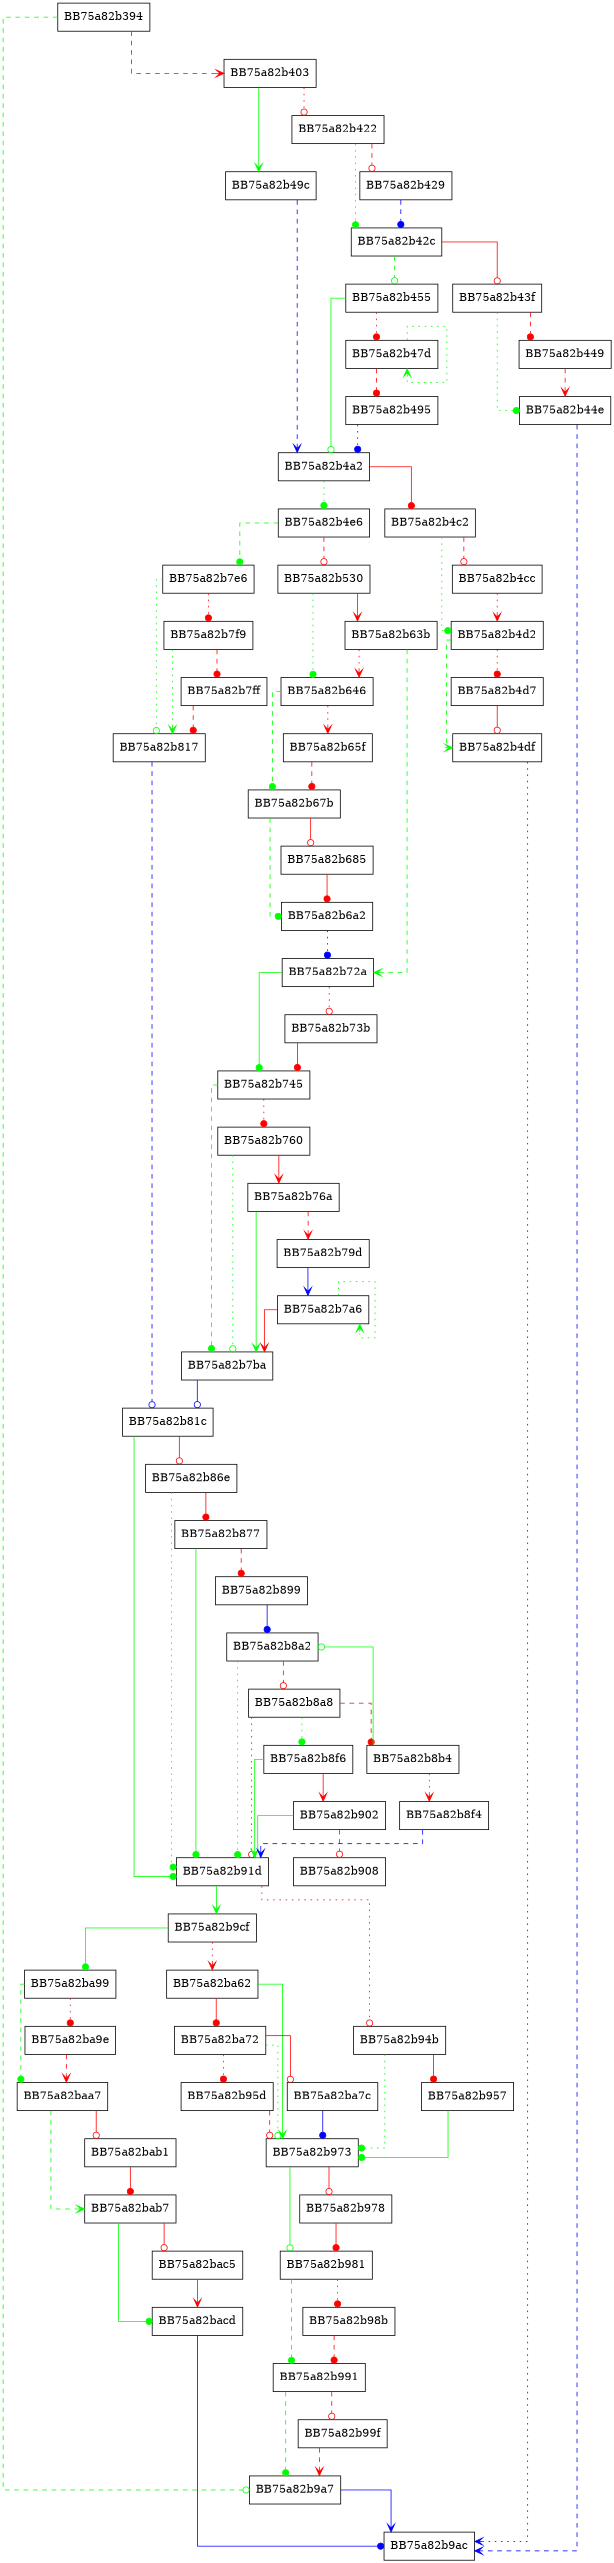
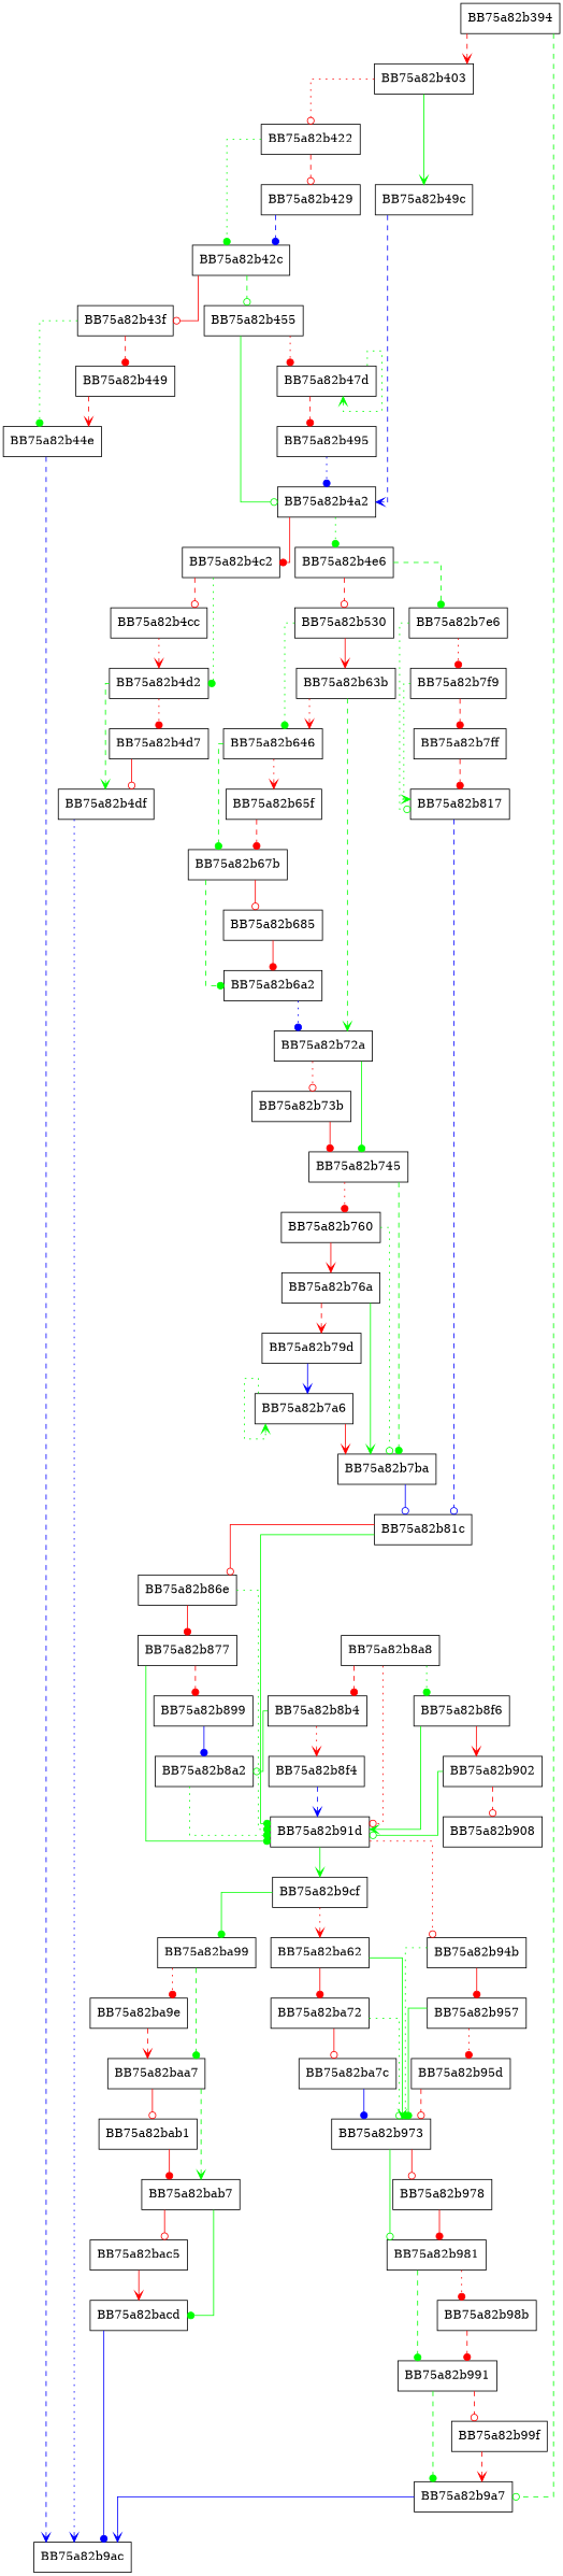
  digraph {
    splines=ortho
    node [shape=box]
    edge [arrowhead=dot color=red style=solid]
    BB75a82b394
    BB75a82b9a7
    BB75a82b403
    BB75a82b9ac
    BB75a82b49c
    BB75a82b422
    BB75a82b4a2
    BB75a82b42c
    BB75a82b429
    BB75a82b4e6
    BB75a82b4c2
    BB75a82b455
    BB75a82b43f
    BB75a82b47d
    BB75a82b44e
    BB75a82b449
    BB75a82b495
    BB75a82b7e6
    BB75a82b530
    BB75a82b4d2
    BB75a82b4cc
    BB75a82b817
    BB75a82b7f9
    BB75a82b646
    BB75a82b63b
    BB75a82b4df
    BB75a82b4d7
    BB75a82b81c
    BB75a82b7ff
    BB75a82b67b
    BB75a82b65f
    BB75a82b72a
    BB75a82b6a2
    BB75a82b685
    BB75a82b745
    BB75a82b73b
    BB75a82b7ba
    BB75a82b760
    BB75a82b76a
    BB75a82b91d
    BB75a82b86e
    BB75a82b79d
    BB75a82b7a6
    BB75a82b9cf
    BB75a82b94b
    BB75a82b877
    BB75a82ba99
    BB75a82ba62
    BB75a82b973
    BB75a82b957
    BB75a82b899
    BB75a82b8a2
    BB75a82b8a8
    BB75a82b8f6
    BB75a82b8b4
    BB75a82b902
    BB75a82b8f4
    BB75a82b908
    BB75a82baa7
    BB75a82ba9e
    BB75a82ba72
    BB75a82b981
    BB75a82b978
    BB75a82b95d
    BB75a82b991
    BB75a82b98b
    BB75a82b99f
    BB75a82bab7
    BB75a82bab1
    BB75a82ba7c
    BB75a82bacd
    BB75a82bac5
    BB75a82b394 -> BB75a82b9a7 [arrowhead=odot color=green style=dashed]
    BB75a82b394 -> BB75a82b403 [arrowhead=vee style=dashed]
    BB75a82b9a7 -> BB75a82b9ac [arrowhead=vee color=blue]
    BB75a82b403 -> BB75a82b49c [arrowhead=vee color=green]
    BB75a82b403 -> BB75a82b422 [arrowhead=odot style=dotted]
    BB75a82b49c -> BB75a82b4a2 [arrowhead=vee color=blue style=dashed]
    BB75a82b422 -> BB75a82b42c [color=green style=dotted]
    BB75a82b422 -> BB75a82b429 [arrowhead=odot style=dashed]
    BB75a82b4a2 -> BB75a82b4e6 [color=green style=dotted]
    BB75a82b4a2 -> BB75a82b4c2
    BB75a82b42c -> BB75a82b455 [arrowhead=odot color=green style=dashed]
    BB75a82b42c -> BB75a82b43f [arrowhead=odot]
    BB75a82b429 -> BB75a82b42c [color=blue style=dashed]
    BB75a82b4e6 -> BB75a82b7e6 [color=green style=dashed]
    BB75a82b4e6 -> BB75a82b530 [arrowhead=odot style=dashed]
    BB75a82b4c2 -> BB75a82b4d2 [color=green style=dotted]
    BB75a82b4c2 -> BB75a82b4cc [arrowhead=odot style=dashed]
    BB75a82b455 -> BB75a82b4a2 [arrowhead=odot color=green]
    BB75a82b455 -> BB75a82b47d [style=dotted]
    BB75a82b43f -> BB75a82b44e [color=green style=dotted]
    BB75a82b43f -> BB75a82b449 [style=dashed]
    BB75a82b47d -> BB75a82b47d [arrowhead=vee color=green style=dotted]
    BB75a82b47d -> BB75a82b495 [style=dashed]
    BB75a82b44e -> BB75a82b9ac [arrowhead=vee color=blue style=dashed]
    BB75a82b449 -> BB75a82b44e [arrowhead=vee style=dashed]
    BB75a82b495 -> BB75a82b4a2 [color=blue style=dotted]
    BB75a82b7e6 -> BB75a82b817 [arrowhead=odot color=green style=dotted]
    BB75a82b7e6 -> BB75a82b7f9 [style=dotted]
    BB75a82b530 -> BB75a82b646 [color=green style=dotted]
    BB75a82b530 -> BB75a82b63b [arrowhead=vee]
    BB75a82b4d2 -> BB75a82b4df [arrowhead=vee color=green style=dashed]
    BB75a82b4d2 -> BB75a82b4d7 [style=dotted]
    BB75a82b4cc -> BB75a82b4d2 [arrowhead=vee style=dotted]
    BB75a82b817 -> BB75a82b81c [arrowhead=odot color=blue style=dashed]
    BB75a82b7f9 -> BB75a82b817 [arrowhead=vee color=green style=dotted]
    BB75a82b7f9 -> BB75a82b7ff [style=dashed]
    BB75a82b646 -> BB75a82b67b [color=green style=dashed]
    BB75a82b646 -> BB75a82b65f [arrowhead=vee style=dotted]
    BB75a82b63b -> BB75a82b646 [arrowhead=vee style=dotted]
    BB75a82b63b -> BB75a82b72a [arrowhead=vee color=green style=dashed]
    BB75a82b4df -> BB75a82b9ac [arrowhead=vee color=blue style=dotted]
    BB75a82b4d7 -> BB75a82b4df [arrowhead=odot]
    BB75a82b81c -> BB75a82b91d [color=green]
    BB75a82b81c -> BB75a82b86e [arrowhead=odot]
    BB75a82b7ff -> BB75a82b817 [style=dashed]
    BB75a82b67b -> BB75a82b6a2 [color=green style=dashed]
    BB75a82b67b -> BB75a82b685 [arrowhead=odot]
    BB75a82b65f -> BB75a82b67b [style=dashed]
    BB75a82b72a -> BB75a82b745 [color=green]
    BB75a82b72a -> BB75a82b73b [arrowhead=odot style=dotted]
    BB75a82b6a2 -> BB75a82b72a [color=blue style=dotted]
    BB75a82b685 -> BB75a82b6a2
    BB75a82b745 -> BB75a82b7ba [color=green style=dashed]
    BB75a82b745 -> BB75a82b760 [style=dotted]
    BB75a82b73b -> BB75a82b745
    BB75a82b7ba -> BB75a82b81c [arrowhead=odot color=blue]
    BB75a82b760 -> BB75a82b7ba [arrowhead=odot color=green style=dotted]
    BB75a82b760 -> BB75a82b76a [arrowhead=vee]
    BB75a82b76a -> BB75a82b7ba [arrowhead=vee color=green]
    BB75a82b76a -> BB75a82b79d [arrowhead=vee style=dashed]
    BB75a82b91d -> BB75a82b9cf [arrowhead=vee color=green]
    BB75a82b91d -> BB75a82b94b [arrowhead=odot style=dotted]
    BB75a82b86e -> BB75a82b91d [color=green style=dotted]
    BB75a82b86e -> BB75a82b877
    BB75a82b79d -> BB75a82b7a6 [arrowhead=vee color=blue]
    BB75a82b7a6 -> BB75a82b7ba [arrowhead=vee]
    BB75a82b7a6 -> BB75a82b7a6 [arrowhead=vee color=green style=dotted]
    BB75a82b9cf -> BB75a82ba99 [color=green]
    BB75a82b9cf -> BB75a82ba62 [arrowhead=vee style=dotted]
    BB75a82b94b -> BB75a82b973 [color=green style=dotted]
    BB75a82b94b -> BB75a82b957
    BB75a82b877 -> BB75a82b91d [color=green]
    BB75a82b877 -> BB75a82b899 [style=dashed]
    BB75a82ba99 -> BB75a82baa7 [color=green style=dashed]
    BB75a82ba99 -> BB75a82ba9e [style=dotted]
    BB75a82ba62 -> BB75a82b973 [arrowhead=vee color=green]
    BB75a82ba62 -> BB75a82ba72
    BB75a82b973 -> BB75a82b981 [arrowhead=odot color=green]
    BB75a82b973 -> BB75a82b978 [arrowhead=odot]
    BB75a82b957 -> BB75a82b973 [color=green]
-   BB75a82ba72 -> BB75a82b95d [style=dotted]
+   BB75a82b957 -> BB75a82b95d [style=dotted]
    BB75a82b899 -> BB75a82b8a2 [color=blue]
    BB75a82b8a2 -> BB75a82b91d [color=green style=dotted]
-   BB75a82b8a2 -> BB75a82b8a8 [arrowhead=odot style=dashed]
    BB75a82b8a8 -> BB75a82b91d [arrowhead=odot style=dotted]
    BB75a82b8a8 -> BB75a82b8f6 [color=green style=dotted]
    BB75a82b8a8 -> BB75a82b8b4 [style=dashed]
    BB75a82b8f6 -> BB75a82b91d [arrowhead=vee color=green]
    BB75a82b8f6 -> BB75a82b902 [arrowhead=vee]
    BB75a82b8b4 -> BB75a82b8a2 [arrowhead=odot color=green]
    BB75a82b8b4 -> BB75a82b8f4 [arrowhead=vee style=dotted]
    BB75a82b902 -> BB75a82b91d [arrowhead=odot color=green]
    BB75a82b902 -> BB75a82b908 [arrowhead=odot style=dashed]
    BB75a82b8f4 -> BB75a82b91d [arrowhead=vee color=blue style=dashed]
    BB75a82baa7 -> BB75a82bab7 [arrowhead=vee color=green style=dashed]
    BB75a82baa7 -> BB75a82bab1 [arrowhead=odot]
    BB75a82ba9e -> BB75a82baa7 [arrowhead=vee style=dashed]
    BB75a82ba72 -> BB75a82b973 [arrowhead=odot color=green style=dotted]
    BB75a82ba72 -> BB75a82ba7c [arrowhead=odot]
    BB75a82b981 -> BB75a82b991 [color=green style=dashed]
    BB75a82b981 -> BB75a82b98b [style=dotted]
    BB75a82b978 -> BB75a82b981
    BB75a82b95d -> BB75a82b973 [arrowhead=odot style=dashed]
    BB75a82b991 -> BB75a82b9a7 [color=green style=dashed]
    BB75a82b991 -> BB75a82b99f [arrowhead=odot style=dashed]
    BB75a82b98b -> BB75a82b991 [style=dashed]
    BB75a82b99f -> BB75a82b9a7 [arrowhead=vee style=dashed]
    BB75a82bab7 -> BB75a82bacd [color=green]
    BB75a82bab7 -> BB75a82bac5 [arrowhead=odot]
    BB75a82bab1 -> BB75a82bab7
    BB75a82ba7c -> BB75a82b973 [color=blue]
    BB75a82bacd -> BB75a82b9ac [color=blue]
    BB75a82bac5 -> BB75a82bacd [arrowhead=vee]
  }
